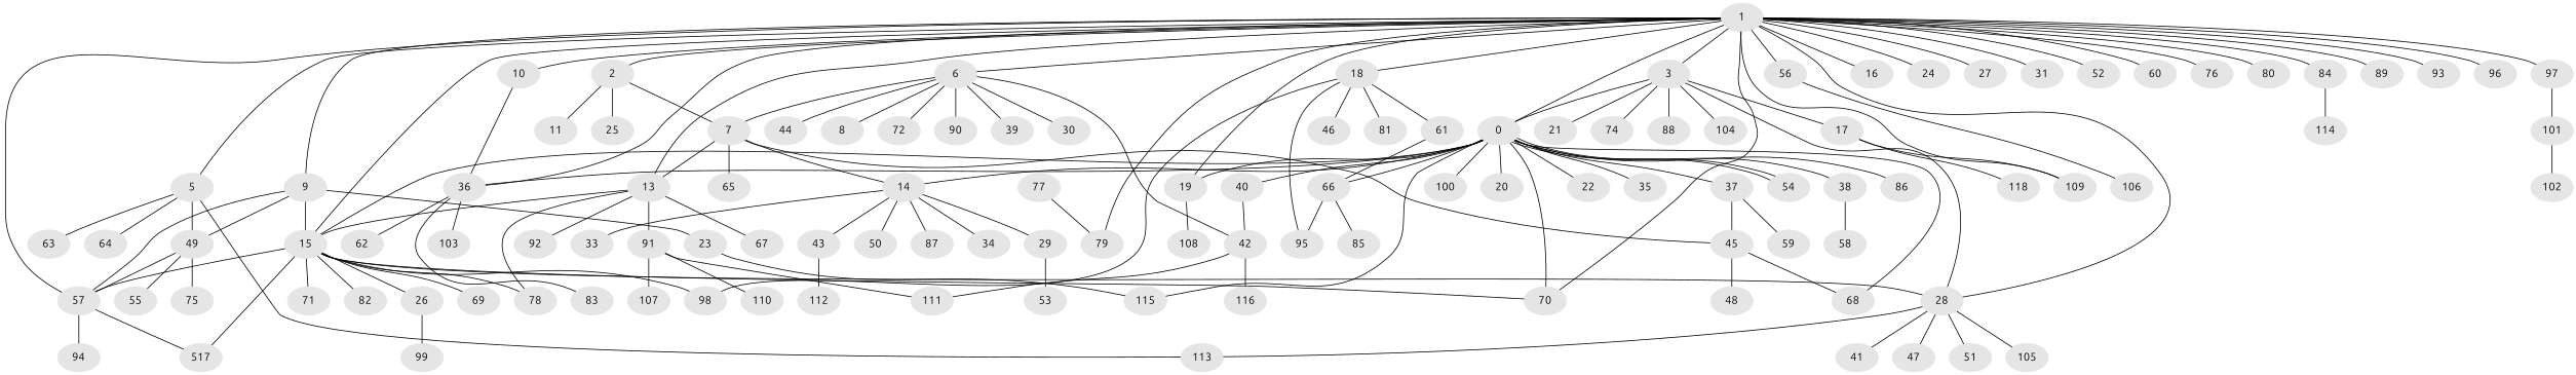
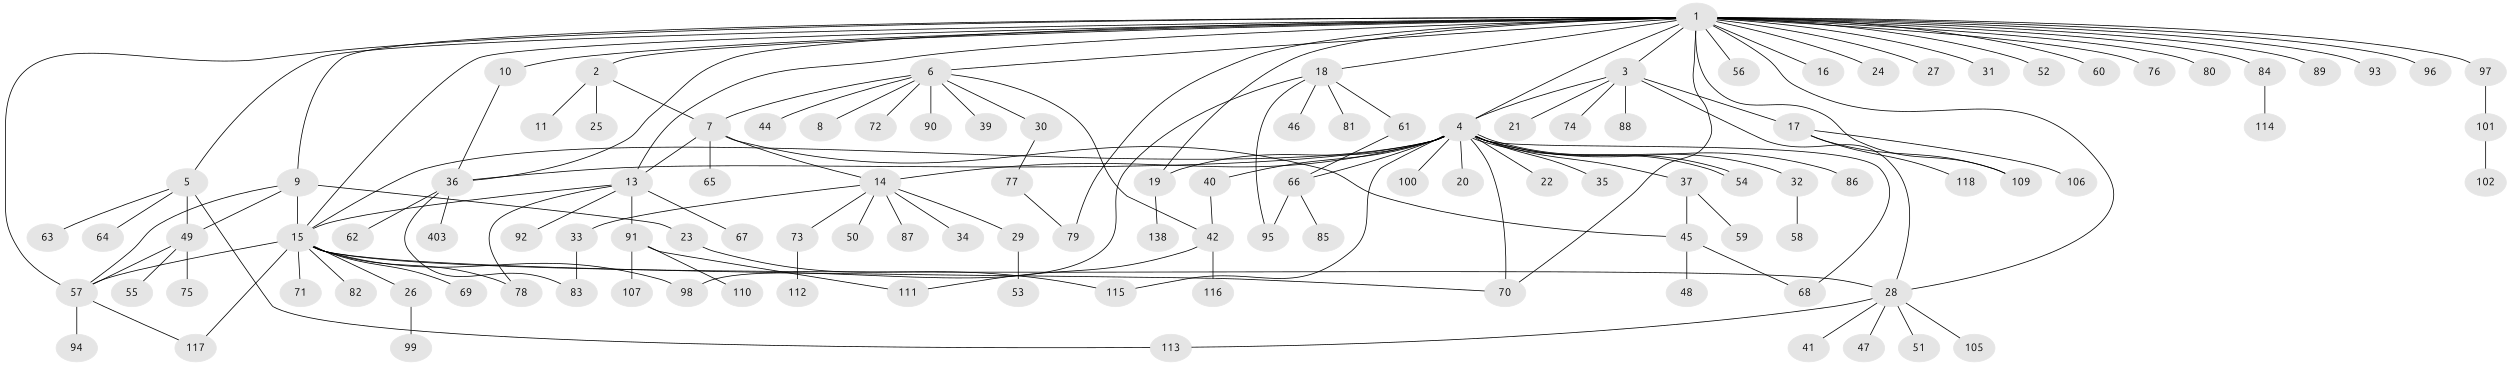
  graph {
    fontname=Ubuntu
    node [color=gray90 fontname=Ubuntu style=filled]
    edge [fontname=Ubuntu]
    1
    2
    3
-   4 [label=0]
+   4
    5
    6
    9
    10
    13
    15
    16
    18
    19
    24
    27
    28
    31
    36
    52
    56
    57
    60
    70
    76
    79
    80
    84
    89
    93
    96
    97
    109
    11
    7
    25
    17
    21
    74
    88
-   104
    14
    20
    22
-   32 [label=38]
+   32
    35
    37
    40
    54
    66
    68
    86
    100
    115
    49
    63
    64
    113
    8
    30
    39
    42
    44
    72
    90
    23
    67
    78
    91
    92
    26
    69
    71
    82
    98
-   117 [label=517]
+   117
    46
    61
    81
    95
-   108
+   108 [label=138]
    41
    47
    51
    105
    83
    62
-   103
+   103 [label=403]
    94
    114
    101
    45
    65
    106
    118
    29
    33
    34
    50
-   73 [label=43]
+   73
    87
    58
    59
    85
    55
    75
    77
    116
    111
    48
    107
    110
    53
    112
    99
    102
    1 -- 2
    1 -- 3
    1 -- 4
    1 -- 5
    1 -- 6
    1 -- 9
    1 -- 10
    1 -- 13
    1 -- 15
    1 -- 16
    1 -- 18
    1 -- 19
    1 -- 24
    1 -- 27
    1 -- 28
    1 -- 31
    1 -- 36
    1 -- 52
    1 -- 56
    1 -- 57
    1 -- 60
    1 -- 70
    1 -- 76
    1 -- 79
    1 -- 80
    1 -- 84
    1 -- 89
    1 -- 93
    1 -- 96
    1 -- 97
    1 -- 109
    2 -- 11
    2 -- 7
    2 -- 25
    3 -- 4
    3 -- 28
    3 -- 17
    3 -- 21
    3 -- 74
    3 -- 88
-   3 -- 104
    4 -- 15
    4 -- 19
    4 -- 36
    4 -- 70
    4 -- 14
    4 -- 20
    4 -- 22
    4 -- 32
    4 -- 35
    4 -- 37
    4 -- 40
    4 -- 54
    4 -- 54
    4 -- 66
    4 -- 68
    4 -- 86
    4 -- 100
    4 -- 115
    5 -- 49
    5 -- 63
    5 -- 64
    5 -- 113
    6 -- 7
    6 -- 8
    6 -- 30
    6 -- 39
    6 -- 42
    6 -- 44
    6 -- 72
    6 -- 90
    9 -- 15
    9 -- 57
    9 -- 49
    9 -- 23
    10 -- 36
    13 -- 15
    13 -- 67
    13 -- 78
    13 -- 91
    13 -- 92
    15 -- 28
    15 -- 57
    15 -- 70
    15 -- 78
    15 -- 26
    15 -- 69
    15 -- 71
    15 -- 82
    15 -- 98
    15 -- 117
    18 -- 98
    18 -- 46
    18 -- 61
    18 -- 81
    18 -- 95
    19 -- 108
    28 -- 113
    28 -- 41
    28 -- 47
    28 -- 51
    28 -- 105
    36 -- 83
    36 -- 62
    36 -- 103
    57 -- 117
    57 -- 94
    84 -- 114
    97 -- 101
    7 -- 13
    7 -- 14
    7 -- 45
    7 -- 65
    17 -- 109
-   56 -- 106
+   17 -- 106
    17 -- 118
    14 -- 29
    14 -- 33
    14 -- 34
    14 -- 50
    14 -- 73
    14 -- 87
    32 -- 58
    37 -- 45
    37 -- 59
    40 -- 42
    66 -- 95
    66 -- 85
    49 -- 57
    49 -- 55
    49 -- 75
+   30 -- 77
    42 -- 116
    42 -- 111
    23 -- 115
    91 -- 111
    91 -- 107
    91 -- 110
    26 -- 99
    61 -- 66
    101 -- 102
    45 -- 68
    45 -- 48
    29 -- 53
+   33 -- 83
    73 -- 112
    77 -- 79
  }
